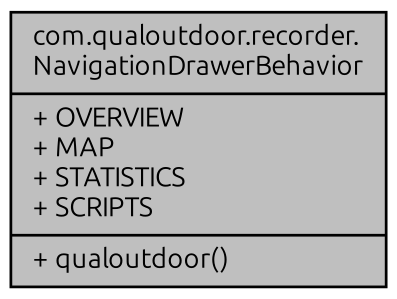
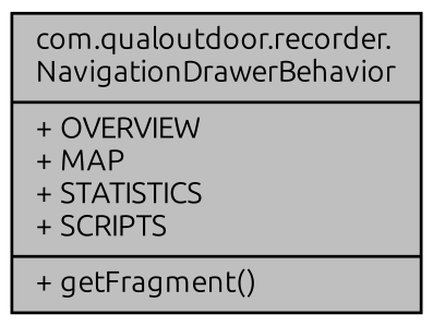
  digraph {
    fontname=Ubuntu
-   n1 [color=black fillcolor=grey75 fontcolor=black fontname=Ubuntu fontsize=10 height=0.2 label="{com.qualoutdoor.recorder.\lNavigationDrawerBehavior\n|+ OVERVIEW\l+ MAP\l+ STATISTICS\l+ SCRIPTS\l|+ qualoutdoor()\l}" shape=record style=filled width=0.4]
+   n1 [color=black fillcolor=grey75 fontcolor=black fontname=Ubuntu fontsize=10 height=0.2 label="{com.qualoutdoor.recorder.\lNavigationDrawerBehavior\n|+ OVERVIEW\l+ MAP\l+ STATISTICS\l+ SCRIPTS\l|+ getFragment()\l}" shape=record style=filled width=0.4]
  }
